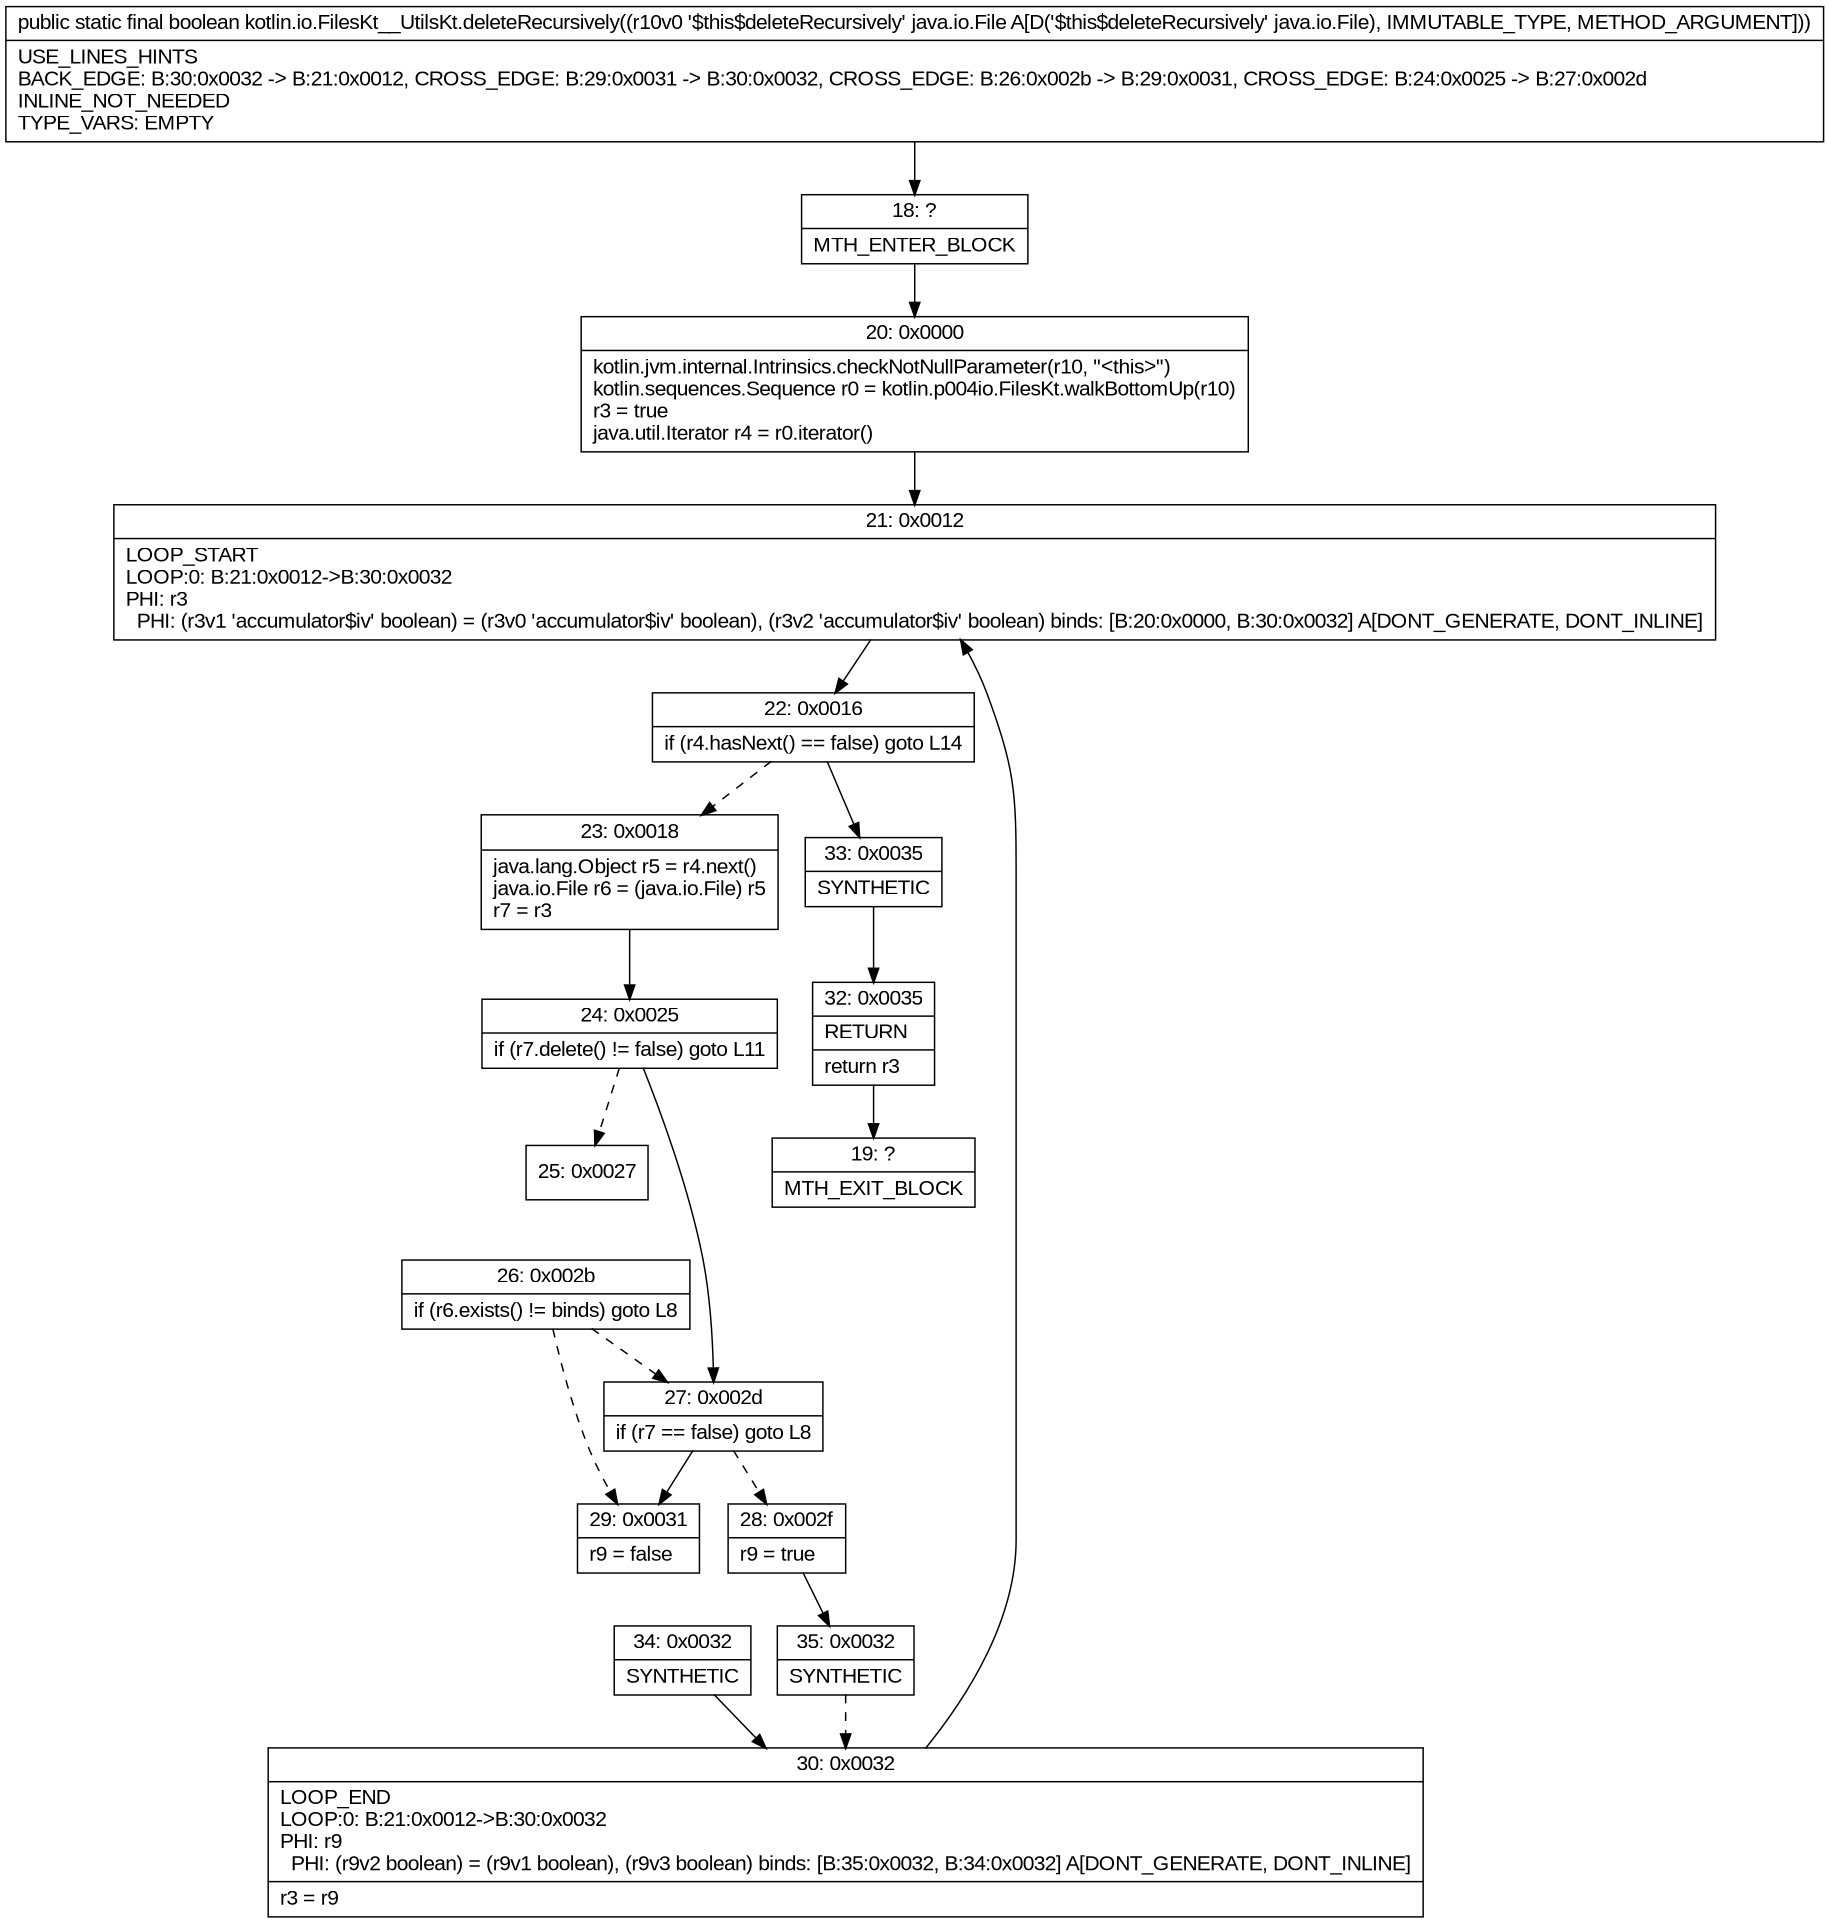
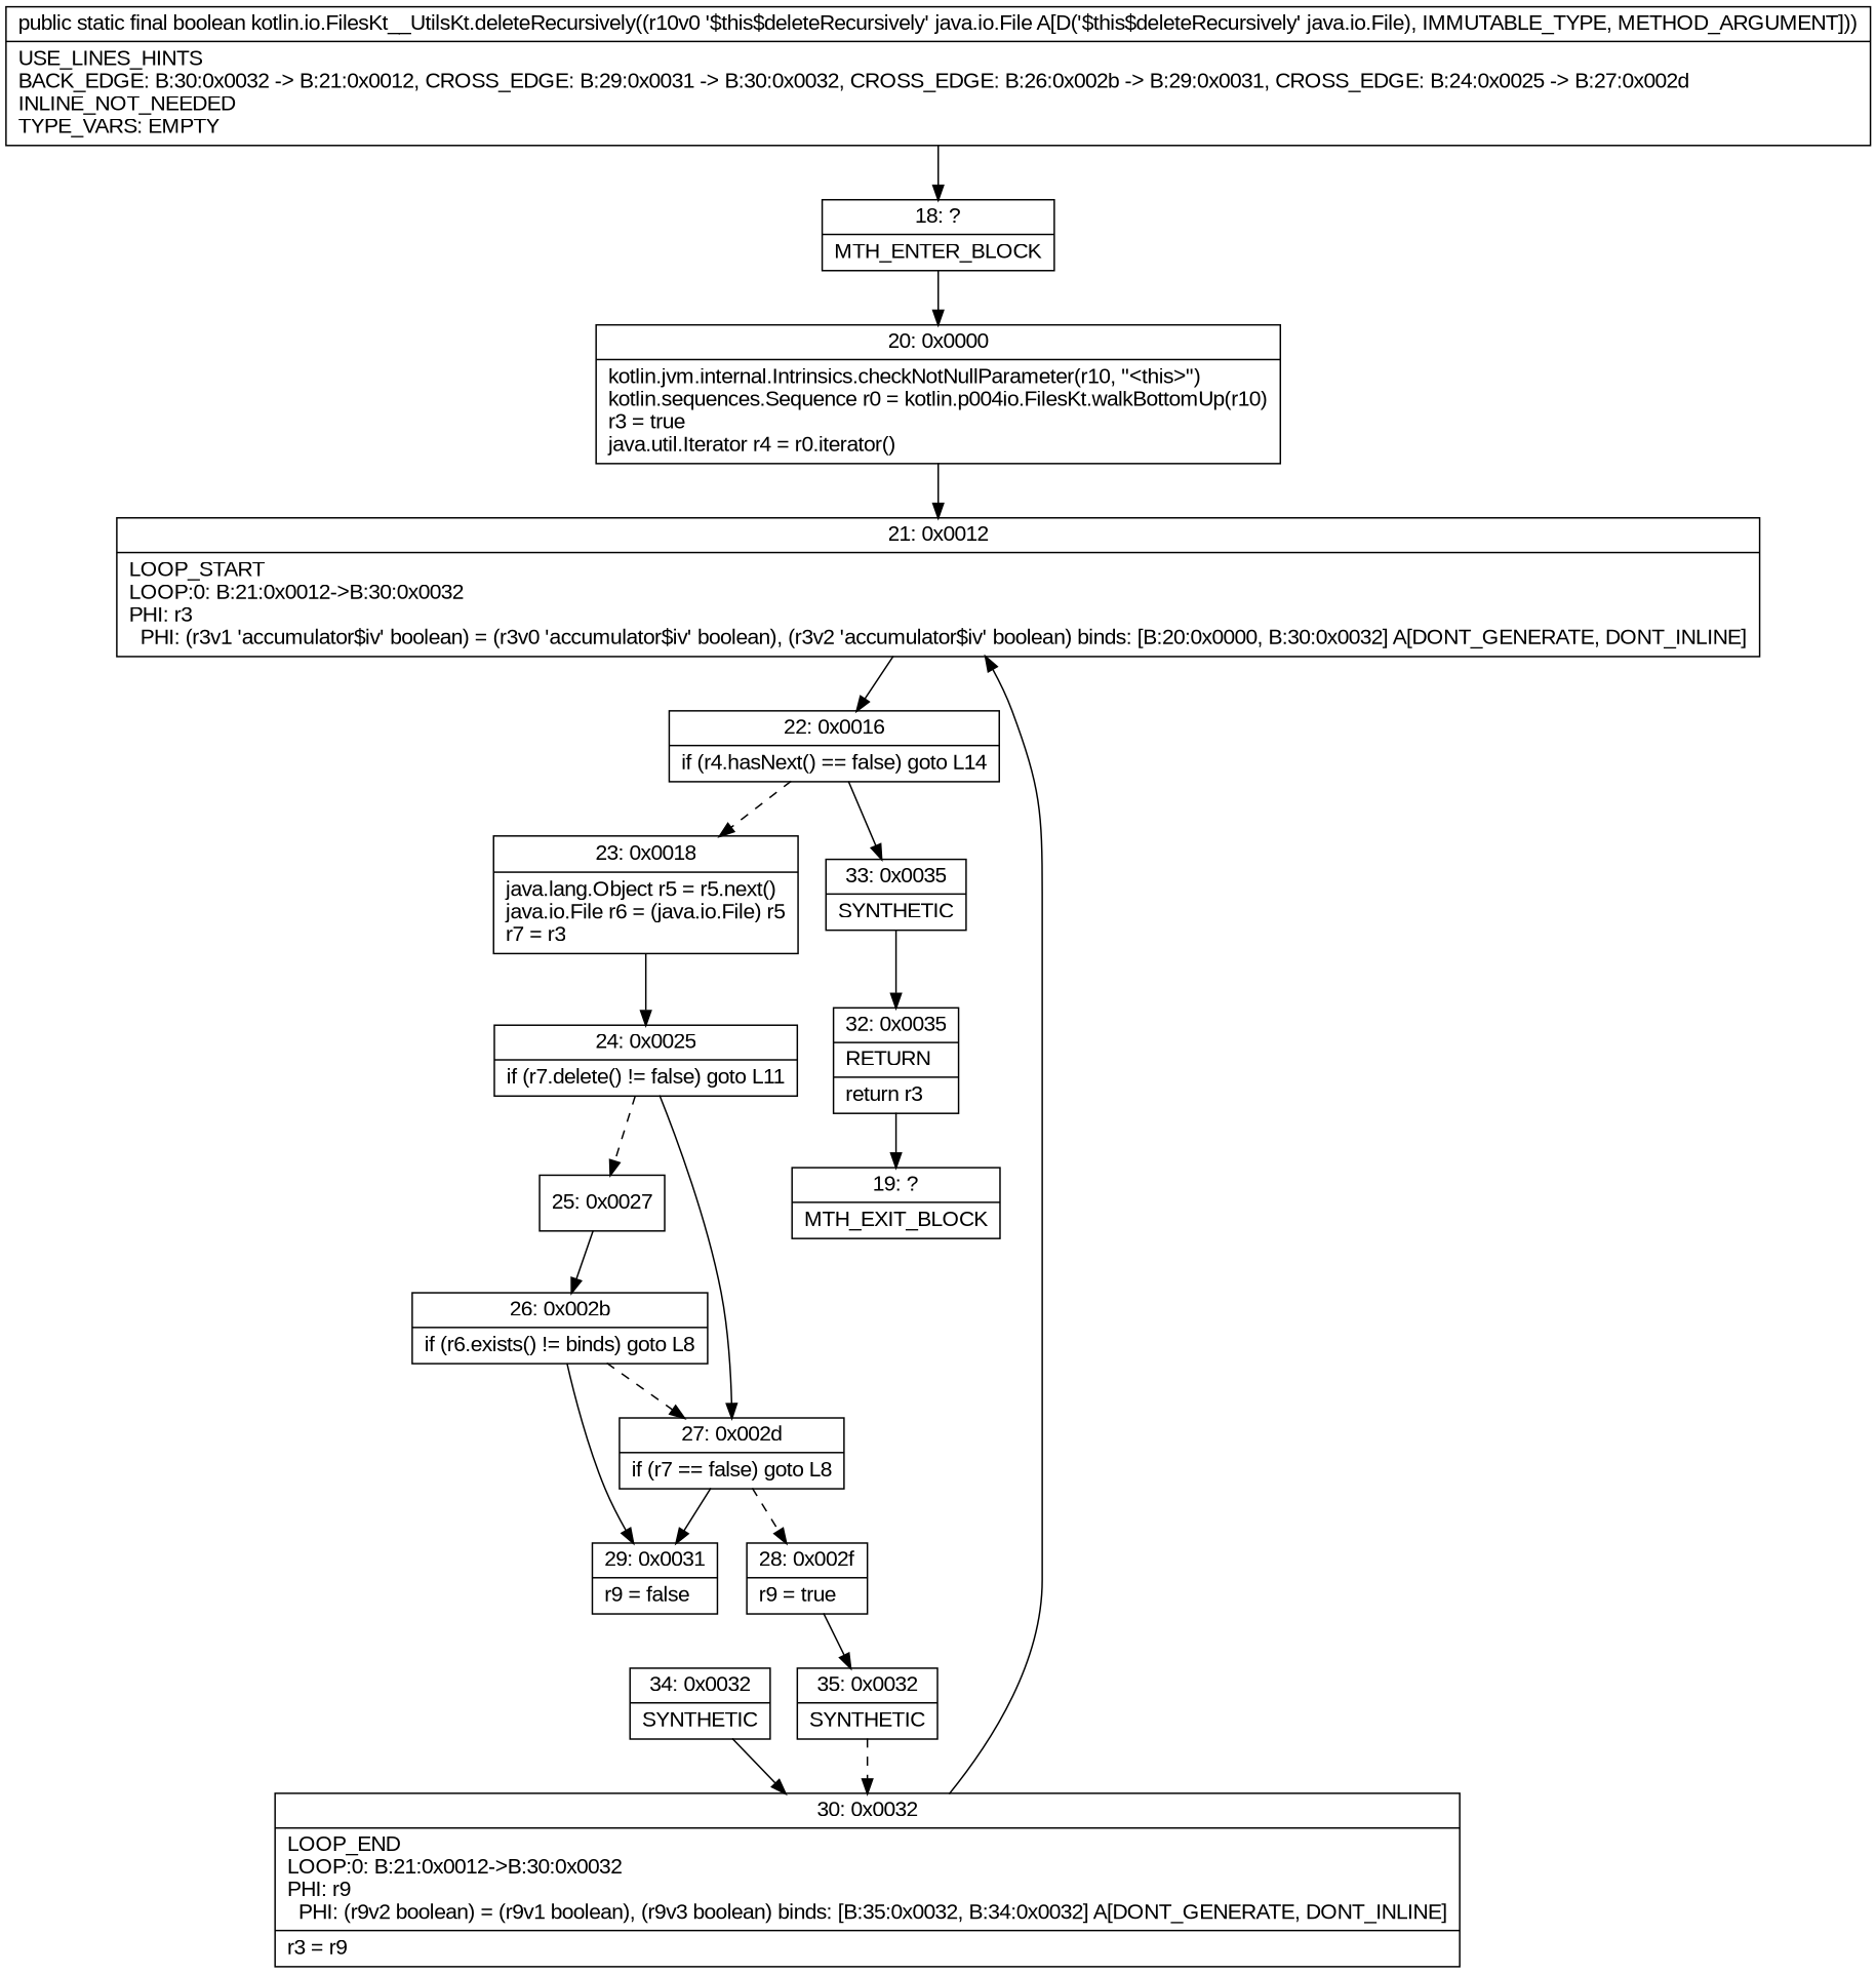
  digraph {
    fontname="Liberation Sans"
    node [fontname="Liberation Sans" shape=record]
    edge [fontname="Liberation Sans"]
    n1 [label="{18\:\ ?|MTH_ENTER_BLOCK\l}"]
    n2 [label="{20\:\ 0x0000|kotlin.jvm.internal.Intrinsics.checkNotNullParameter(r10, \"\<this\>\")\lkotlin.sequences.Sequence r0 = kotlin.p004io.FilesKt.walkBottomUp(r10)\lr3 = true\ljava.util.Iterator r4 = r0.iterator()\l}"]
    n3 [label="{21\:\ 0x0012|LOOP_START\lLOOP:0: B:21:0x0012\-\>B:30:0x0032\lPHI: r3 \l  PHI: (r3v1 'accumulator$iv' boolean) = (r3v0 'accumulator$iv' boolean), (r3v2 'accumulator$iv' boolean) binds: [B:20:0x0000, B:30:0x0032] A[DONT_GENERATE, DONT_INLINE]\l}"]
    n4 [label="{22\:\ 0x0016|if (r4.hasNext() == false) goto L14\l}"]
-   n5 [label="{23\:\ 0x0018|java.lang.Object r5 = r4.next()\ljava.io.File r6 = (java.io.File) r5\lr7 = r3\l}"]
+   n5 [label="{23\:\ 0x0018|java.lang.Object r5 = r5.next()\ljava.io.File r6 = (java.io.File) r5\lr7 = r3\l}"]
    n6 [label="{33\:\ 0x0035|SYNTHETIC\l}"]
    n7 [label="{24\:\ 0x0025|if (r7.delete() != false) goto L11\l}"]
    n8 [label="{32\:\ 0x0035|RETURN\l|return r3\l}"]
    n9 [label="{25\:\ 0x0027}"]
    n10 [label="{27\:\ 0x002d|if (r7 == false) goto L8\l}"]
    n11 [label="{26\:\ 0x002b|if (r6.exists() != binds) goto L8\l}"]
    n12 [label="{29\:\ 0x0031|r9 = false\l}"]
    n13 [label="{28\:\ 0x002f|r9 = true\l}"]
    n14 [label="{34\:\ 0x0032|SYNTHETIC\l}"]
    n15 [label="{30\:\ 0x0032|LOOP_END\lLOOP:0: B:21:0x0012\-\>B:30:0x0032\lPHI: r9 \l  PHI: (r9v2 boolean) = (r9v1 boolean), (r9v3 boolean) binds: [B:35:0x0032, B:34:0x0032] A[DONT_GENERATE, DONT_INLINE]\l|r3 = r9\l}"]
    n16 [label="{35\:\ 0x0032|SYNTHETIC\l}"]
    n17 [label="{19\:\ ?|MTH_EXIT_BLOCK\l}"]
    n18 [label="{public static final boolean kotlin.io.FilesKt__UtilsKt.deleteRecursively((r10v0 '$this$deleteRecursively' java.io.File A[D('$this$deleteRecursively' java.io.File), IMMUTABLE_TYPE, METHOD_ARGUMENT]))  | USE_LINES_HINTS\lBACK_EDGE: B:30:0x0032 \-\> B:21:0x0012, CROSS_EDGE: B:29:0x0031 \-\> B:30:0x0032, CROSS_EDGE: B:26:0x002b \-\> B:29:0x0031, CROSS_EDGE: B:24:0x0025 \-\> B:27:0x002d\lINLINE_NOT_NEEDED\lTYPE_VARS: EMPTY\l}"]
    n1 -> n2
    n2 -> n3
    n3 -> n4
    n4 -> n5 [style=dashed]
    n4 -> n6
    n5 -> n7
    n6 -> n8
    n7 -> n9 [style=dashed]
    n7 -> n10
    n8 -> n17
+   n9 -> n11
    n10 -> n12
    n10 -> n13 [style=dashed]
    n11 -> n10 [style=dashed]
-   n11 -> n12 [style=dashed]
+   n11 -> n12
    n13 -> n16
    n14 -> n15
    n15 -> n3
    n16 -> n15 [style=dashed]
    n18 -> n1
  }
